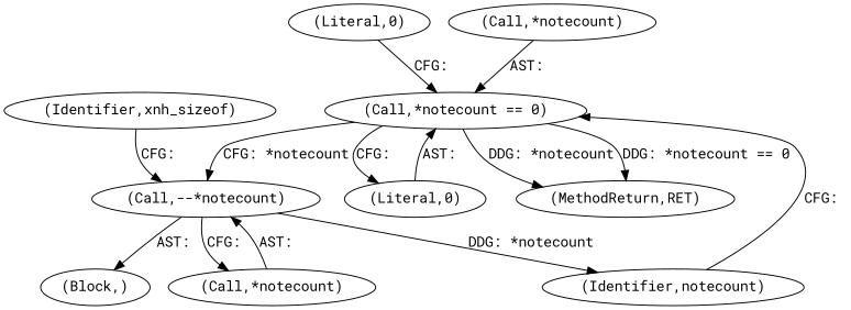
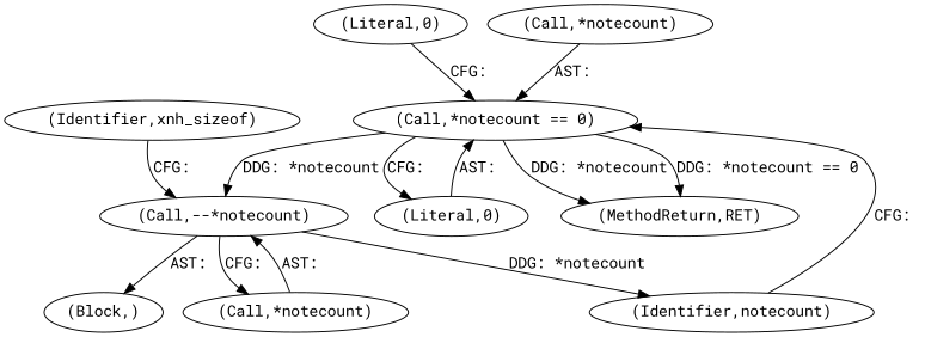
  digraph {
    fontname="Roboto Mono"
    node [fontname="Roboto Mono"]
    edge [fontname="Roboto Mono"]
    n1 [label="(Call,*notecount == 0)"]
    n2 [label="(Call,--*notecount)"]
    n3 [label="(Literal,0)"]
    n4 [label="(MethodReturn,RET)"]
    n5 [label="(Block,)"]
    n6 [label="(Call,*notecount)"]
    n7 [label="(Identifier,notecount)"]
    n8 [label="(Literal,0)"]
    n9 [label="(Identifier,xnh_sizeof)"]
    n10 [label="(Call,*notecount)"]
-   n1 -> n2 [label="CFG: *notecount"]
+   n1 -> n2 [label="DDG: *notecount"]
    n1 -> n3 [label="CFG: "]
    n1 -> n4 [label="DDG: *notecount"]
    n1 -> n4 [label="DDG: *notecount == 0"]
    n2 -> n5 [label="AST: "]
    n2 -> n6 [label="CFG: "]
    n2 -> n7 [label="DDG: *notecount"]
    n3 -> n1 [label="AST: "]
    n6 -> n2 [label="AST: "]
    n7 -> n1 [label="CFG: "]
    n8 -> n1 [label="CFG: "]
    n9 -> n2 [label="CFG: "]
    n10 -> n1 [label="AST: "]
  }
